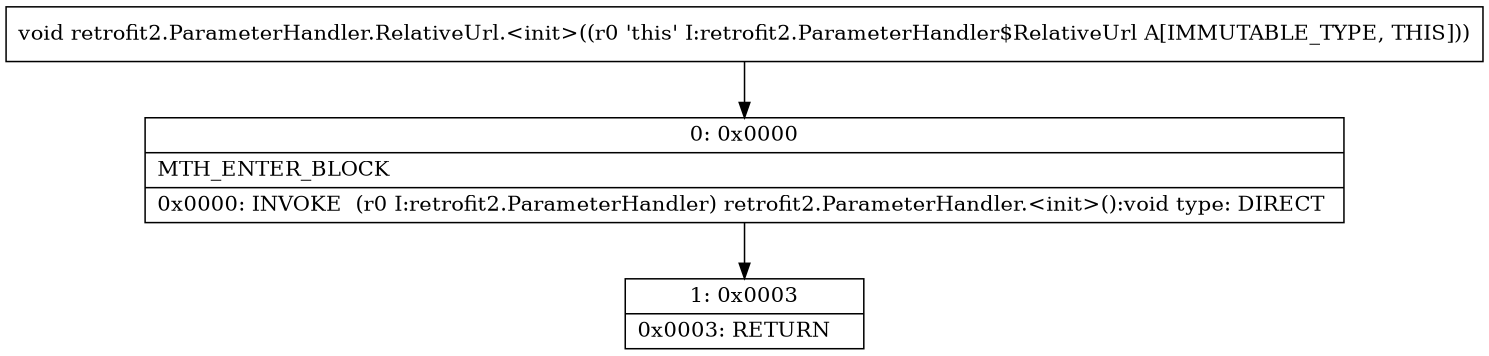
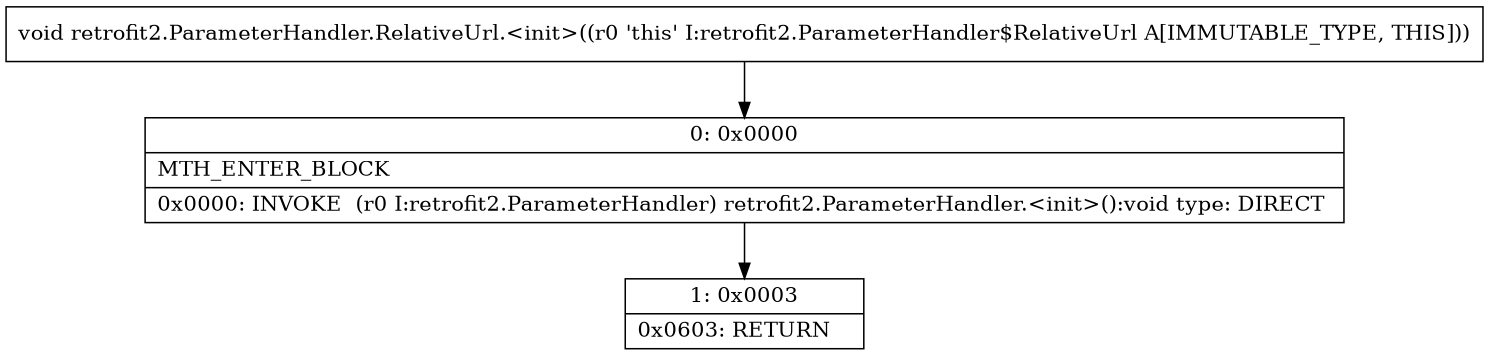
  digraph {
    node [shape=record]
    n1 [label="{0\:\ 0x0000|MTH_ENTER_BLOCK\l|0x0000: INVOKE  (r0 I:retrofit2.ParameterHandler) retrofit2.ParameterHandler.\<init\>():void type: DIRECT \l}"]
-   n2 [label="{1\:\ 0x0003|0x0003: RETURN   \l}"]
+   n2 [label="{1\:\ 0x0003|0x0603: RETURN   \l}"]
    n3 [label="{void retrofit2.ParameterHandler.RelativeUrl.\<init\>((r0 'this' I:retrofit2.ParameterHandler$RelativeUrl A[IMMUTABLE_TYPE, THIS])) }"]
    n1 -> n2
    n3 -> n1
  }
